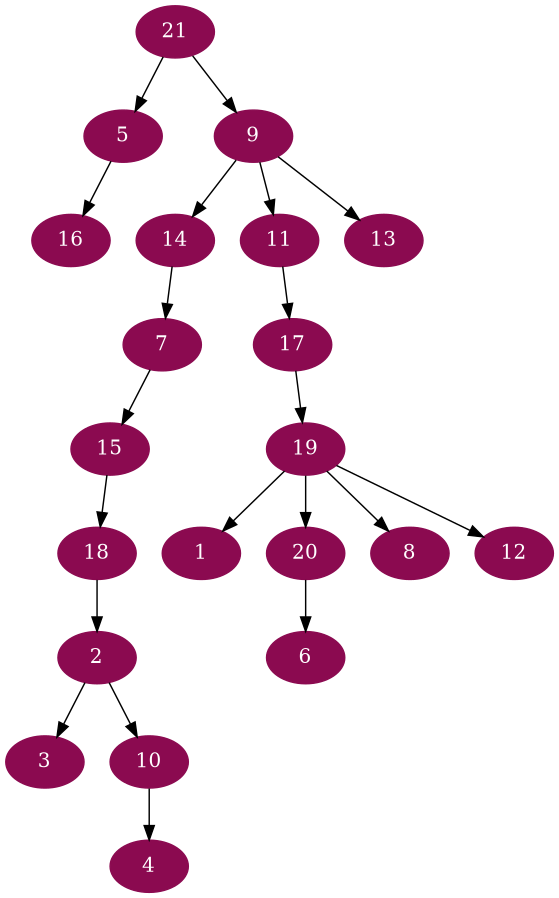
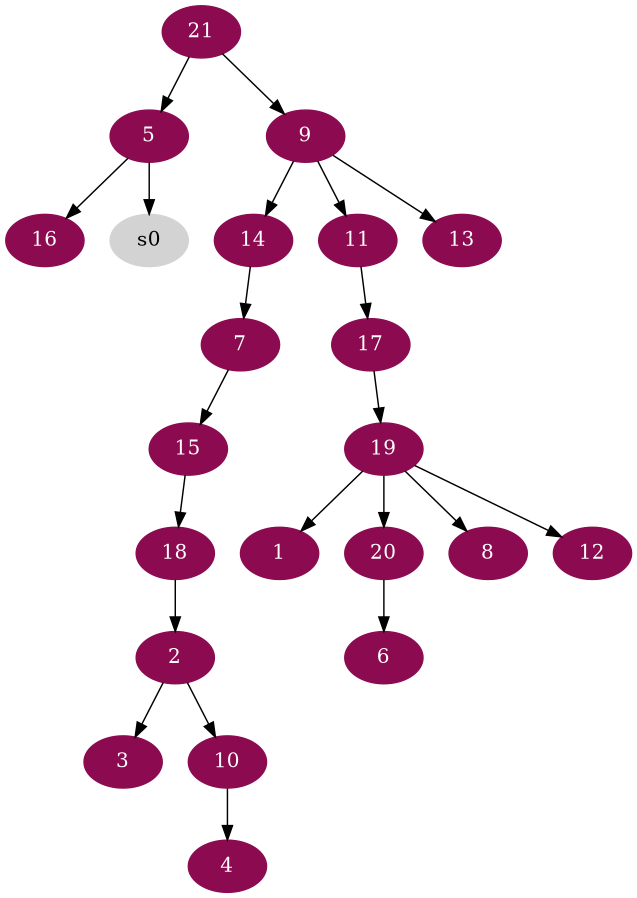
  digraph {
    node [color=deeppink4 fontcolor=white style=filled]
    19
    1
    20
    8
    12
    18
    2
    3
    10
    4
    21
    5
    9
    16
+   s0 [color=lightgrey fontcolor=black]
    6
    14
    7
    15
    11
    13
    17
    19 -> 1
    19 -> 20
    19 -> 8
    19 -> 12
    20 -> 6
    18 -> 2
    2 -> 3
    2 -> 10
    10 -> 4
    21 -> 5
    21 -> 9
    5 -> 16
+   5 -> s0
    9 -> 14
    9 -> 11
    9 -> 13
    14 -> 7
    7 -> 15
    15 -> 18
    11 -> 17
    17 -> 19
  }
